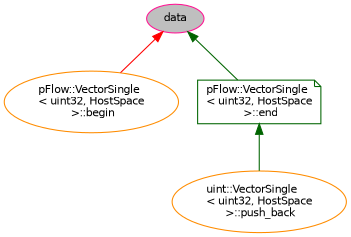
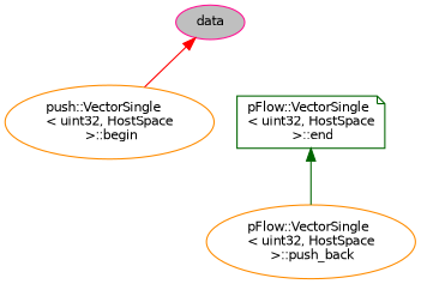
  digraph {
    rankdir=TB
    node [color=darkorange fillcolor=white fontname=Helvetica fontsize=10 shape=ellipse style=filled]
    edge [color=darkgreen dir=back fontname=Helvetica fontsize=10 labelfontname=Helvetica labelfontsize=10 style=solid]
    n1 [color=deeppink fillcolor=grey75 fontcolor=black height=0.2 label=data width=0.4]
-   n2 [height=0.2 label="pFlow::VectorSingle\l\< uint32, HostSpace\l \>::begin" width=0.4]
+   n2 [height=0.2 label="push::VectorSingle\l\< uint32, HostSpace\l \>::begin" width=0.4]
    n3 [color=darkgreen height=0.2 label="pFlow::VectorSingle\l\< uint32, HostSpace\l \>::end" shape=note width=0.4]
-   n4 [height=0.2 label="uint::VectorSingle\l\< uint32, HostSpace\l \>::push_back" width=0.4]
+   n4 [height=0.2 label="pFlow::VectorSingle\l\< uint32, HostSpace\l \>::push_back" width=0.4]
    n1 -> n2 [color=red]
-   n1 -> n3
    n3 -> n4
  }
